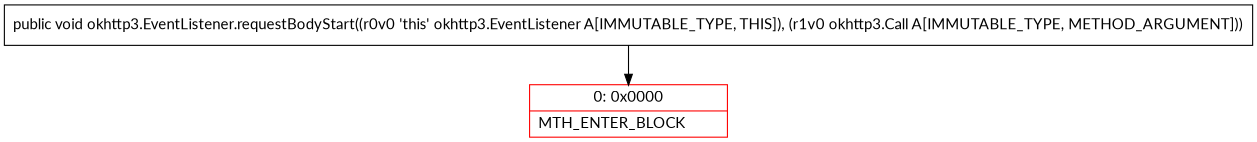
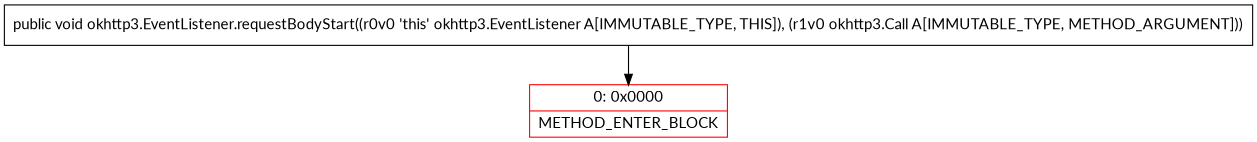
  digraph {
    fontname=Lato
    node [shape=record fontname=Lato]
-   n1 [color=red label="{0\:\ 0x0000|MTH_ENTER_BLOCK\l}"]
+   n1 [color=red label="{0\:\ 0x0000|METHOD_ENTER_BLOCK\l}"]
    n2 [label="{public void okhttp3.EventListener.requestBodyStart((r0v0 'this' okhttp3.EventListener A[IMMUTABLE_TYPE, THIS]), (r1v0 okhttp3.Call A[IMMUTABLE_TYPE, METHOD_ARGUMENT])) }"]
    subgraph cluster_1 {
      label="R(0)"
    }
    n2 -> n1 [fontname=Lato]
  }
